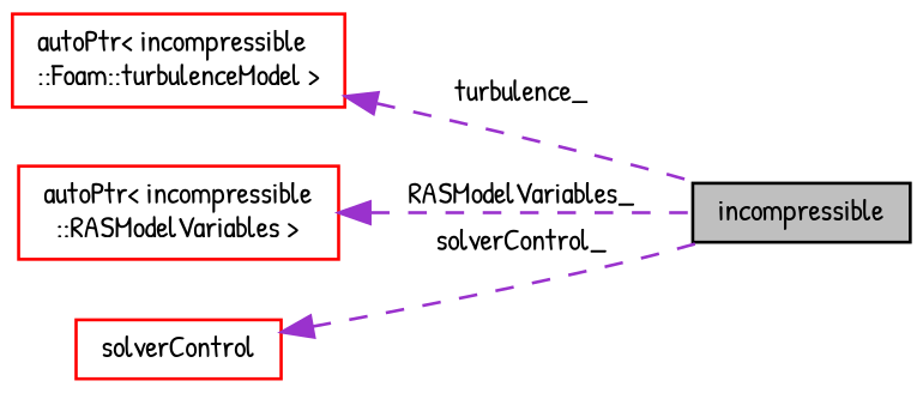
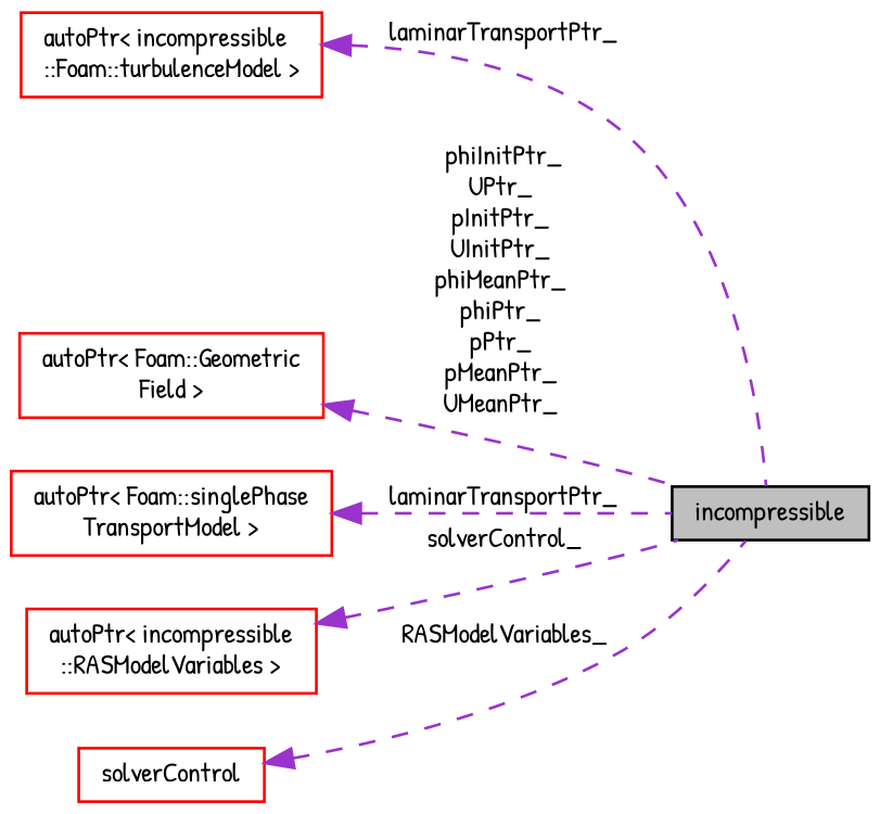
  digraph {
    fontname="Patrick Hand"
    rankdir=LR
    node [color=red fontname="Patrick Hand" fontsize=10 shape=record]
    edge [color=darkorchid3 dir=back fontname="Patrick Hand" fontsize=10 labelfontname=Helvetica labelfontsize=10 style=dashed]
    n1 [color=black fillcolor=grey75 fontcolor=black height=0.2 label=incompressible style=filled width=0.4]
    n2 [height=0.2 label="autoPtr\< incompressible\l::Foam::turbulenceModel \>" width=0.4]
+   n3 [height=0.2 label="autoPtr\< Foam::Geometric\lField \>" width=0.4]
+   n4 [height=0.2 label="autoPtr\< Foam::singlePhase\lTransportModel \>" width=0.4]
    n5 [height=0.2 label="autoPtr\< incompressible\l::RASModelVariables \>" width=0.4]
    n6 [height=0.2 label=solverControl width=0.4]
-   n2 -> n1 [label=" turbulence_"]
-   n5 -> n1 [label=" RASModelVariables_"]
-   n6 -> n1 [label=" solverControl_"]
+   n2 -> n1 [label=" laminarTransportPtr_"]
+   n3 -> n1 [label=" phiInitPtr_\nUPtr_\npInitPtr_\nUInitPtr_\nphiMeanPtr_\nphiPtr_\npPtr_\npMeanPtr_\nUMeanPtr_"]
+   n4 -> n1 [label=" laminarTransportPtr_"]
+   n5 -> n1 [label=" solverControl_"]
+   n6 -> n1 [label=" RASModelVariables_"]
  }
